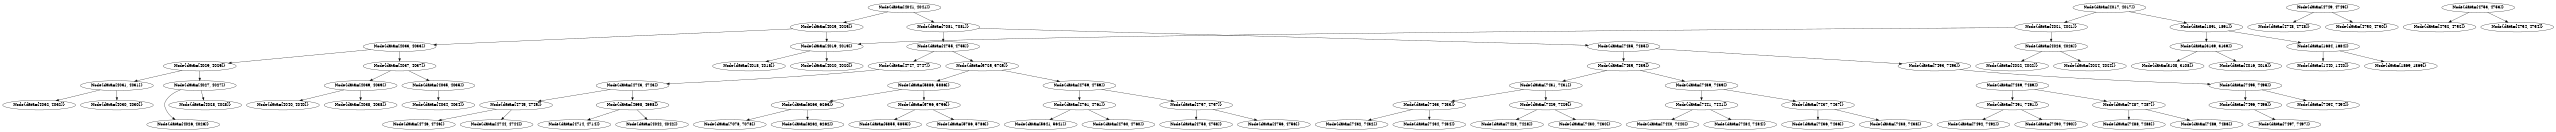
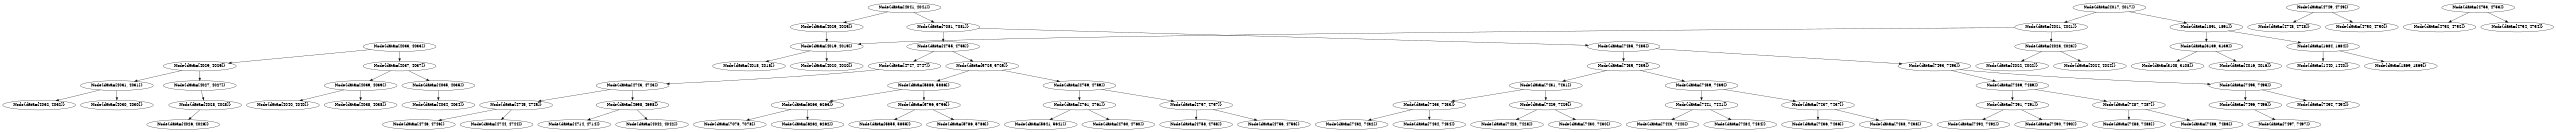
  digraph {
    n1 [label="Node{data=[4041, 4041]}"]
    n2 [label="Node{data=[4025, 4025]}"]
    n3 [label="Node{data=[7081, 7081]}"]
    n4 [label="Node{data=[4033, 4033]}"]
    n5 [label="Node{data=[4019, 4019]}"]
    n6 [label="Node{data=[4755, 4755]}"]
    n7 [label="Node{data=[7485, 7485]}"]
    n8 [label="Node{data=[4017, 4017]}"]
    n9 [label="Node{data=[1891, 1891]}"]
    n10 [label="Node{data=[4021, 4021]}"]
    n11 [label="Node{data=[4029, 4029]}"]
    n12 [label="Node{data=[4037, 4037]}"]
    n13 [label="Node{data=[1684, 1684]}"]
    n14 [label="Node{data=[3139, 3139]}"]
    n15 [label="Node{data=[4023, 4023]}"]
    n16 [label="Node{data=[1440, 1440]}"]
    n17 [label="Node{data=[1869, 1869]}"]
    n18 [label="Node{data=[3108, 3108]}"]
    n19 [label="Node{data=[4016, 4016]}"]
    n20 [label="Node{data=[4018, 4018]}"]
    n21 [label="Node{data=[4020, 4020]}"]
    n22 [label="Node{data=[4022, 4022]}"]
    n23 [label="Node{data=[4024, 4024]}"]
    n24 [label="Node{data=[4027, 4027]}"]
    n25 [label="Node{data=[4031, 4031]}"]
    n26 [label="Node{data=[4035, 4035]}"]
    n27 [label="Node{data=[4039, 4039]}"]
    n28 [label="Node{data=[4026, 4026]}"]
    n29 [label="Node{data=[4028, 4028]}"]
    n30 [label="Node{data=[4030, 4030]}"]
    n31 [label="Node{data=[4032, 4032]}"]
    n32 [label="Node{data=[4034, 4034]}"]
    n33 [label="Node{data=[4038, 4038]}"]
    n34 [label="Node{data=[4040, 4040]}"]
    n35 [label="Node{data=[4747, 4747]}"]
    n36 [label="Node{data=[5725, 5725]}"]
    n37 [label="Node{data=[7435, 7435]}"]
    n38 [label="Node{data=[7493, 7493]}"]
    n39 [label="Node{data=[4743, 4743]}"]
    n40 [label="Node{data=[4759, 4759]}"]
    n41 [label="Node{data=[5886, 5886]}"]
    n42 [label="Node{data=[4698, 4698]}"]
    n43 [label="Node{data=[4745, 4745]}"]
    n44 [label="Node{data=[4042, 4042]}"]
    n45 [label="Node{data=[4714, 4714]}"]
    n46 [label="Node{data=[4744, 4744]}"]
    n47 [label="Node{data=[4746, 4746]}"]
    n48 [label="Node{data=[4749, 4749]}"]
    n49 [label="Node{data=[4748, 4748]}"]
    n50 [label="Node{data=[4750, 4750]}"]
    n51 [label="Node{data=[4753, 4753]}"]
    n52 [label="Node{data=[4752, 4752]}"]
    n53 [label="Node{data=[4754, 4754]}"]
    n54 [label="Node{data=[4757, 4757]}"]
    n55 [label="Node{data=[4761, 4761]}"]
    n56 [label="Node{data=[5796, 5796]}"]
    n57 [label="Node{data=[6263, 6263]}"]
    n58 [label="Node{data=[4756, 4756]}"]
    n59 [label="Node{data=[4758, 4758]}"]
    n60 [label="Node{data=[4760, 4760]}"]
    n61 [label="Node{data=[5641, 5641]}"]
    n62 [label="Node{data=[5786, 5786]}"]
    n63 [label="Node{data=[5855, 5855]}"]
    n64 [label="Node{data=[6262, 6262]}"]
    n65 [label="Node{data=[7078, 7078]}"]
    n66 [label="Node{data=[7431, 7431]}"]
    n67 [label="Node{data=[7439, 7439]}"]
    n68 [label="Node{data=[7489, 7489]}"]
    n69 [label="Node{data=[7495, 7495]}"]
    n70 [label="Node{data=[7429, 7429]}"]
    n71 [label="Node{data=[7433, 7433]}"]
    n72 [label="Node{data=[7437, 7437]}"]
    n73 [label="Node{data=[7441, 7441]}"]
    n74 [label="Node{data=[7428, 7428]}"]
    n75 [label="Node{data=[7430, 7430]}"]
    n76 [label="Node{data=[7432, 7432]}"]
    n77 [label="Node{data=[7434, 7434]}"]
    n78 [label="Node{data=[7436, 7436]}"]
    n79 [label="Node{data=[7438, 7438]}"]
    n80 [label="Node{data=[7440, 7440]}"]
    n81 [label="Node{data=[7484, 7484]}"]
    n82 [label="Node{data=[7487, 7487]}"]
    n83 [label="Node{data=[7491, 7491]}"]
    n84 [label="Node{data=[7494, 7494]}"]
    n85 [label="Node{data=[7496, 7496]}"]
    n86 [label="Node{data=[7486, 7486]}"]
    n87 [label="Node{data=[7488, 7488]}"]
    n88 [label="Node{data=[7490, 7490]}"]
    n89 [label="Node{data=[7492, 7492]}"]
    n90 [label="Node{data=[7497, 7497]}"]
    n1 -> n2
    n1 -> n3
-   n2 -> n4
    n2 -> n5
    n3 -> n6
    n3 -> n7
    n4 -> n11
    n4 -> n12
    n5 -> n20
    n5 -> n21
    n6 -> n35
    n6 -> n36
    n7 -> n37
    n7 -> n38
    n8 -> n9
    n8 -> n10
    n9 -> n13
    n9 -> n14
    n10 -> n5
    n10 -> n15
    n11 -> n24
    n11 -> n25
    n12 -> n26
    n12 -> n27
    n13 -> n16
    n13 -> n17
    n14 -> n18
    n14 -> n19
    n15 -> n22
    n15 -> n23
-   n24 -> n28
+   n29 -> n28
    n24 -> n29
    n25 -> n30
    n25 -> n31
    n26 -> n32
    n27 -> n33
    n27 -> n34
    n35 -> n39
    n36 -> n40
    n36 -> n41
    n37 -> n66
    n37 -> n67
+   n38 -> n68
    n38 -> n69
    n39 -> n42
    n39 -> n43
    n40 -> n54
    n40 -> n55
    n41 -> n56
    n41 -> n57
    n42 -> n44
    n42 -> n45
    n43 -> n46
    n43 -> n47
    n48 -> n49
    n48 -> n50
    n51 -> n52
    n51 -> n53
    n54 -> n58
    n54 -> n59
    n55 -> n60
    n55 -> n61
    n56 -> n62
    n56 -> n63
    n57 -> n64
    n57 -> n65
    n66 -> n70
    n66 -> n71
    n67 -> n72
    n67 -> n73
    n68 -> n82
    n68 -> n83
    n69 -> n84
    n69 -> n85
    n70 -> n74
    n70 -> n75
    n71 -> n76
    n71 -> n77
    n72 -> n78
    n72 -> n79
    n73 -> n80
    n73 -> n81
    n82 -> n86
    n82 -> n87
    n83 -> n88
    n83 -> n89
    n85 -> n90
  }
